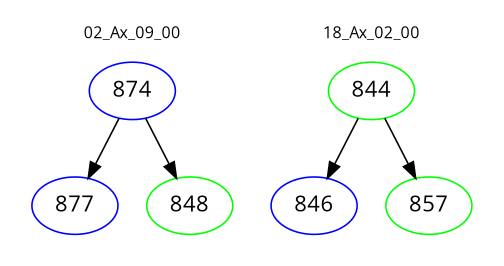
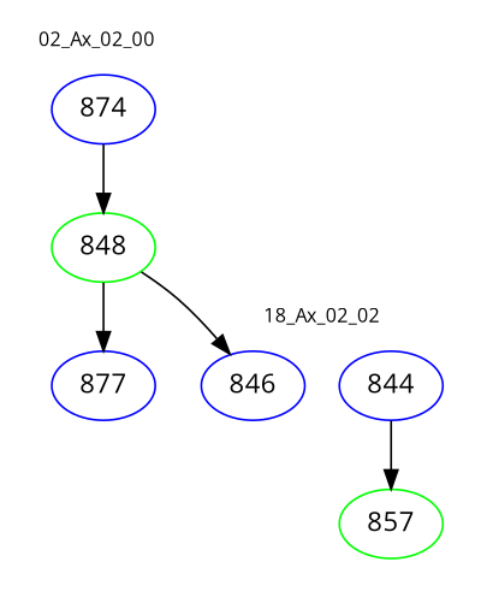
  digraph {
    fontname="Open Sans"
    node [color=blue fontname="Open Sans"]
    edge [color=black fontname="Open Sans"]
    n1 [label=874]
    n2 [label=877]
    n3 [color=green label=848]
-   n4 [color=green label=844]
+   n4 [label=844]
    n5 [label=846]
    n6 [color=green label=857]
    subgraph cluster_1 {
      color=white
      fontsize=10
-     label="02_Ax_09_00"
+     label="02_Ax_02_00"
      n1
      n2
      n3
    }
    subgraph cluster_2 {
      color=white
      fontsize=10
-     label="18_Ax_02_00"
+     label="18_Ax_02_02"
      n4
      n5
      n6
    }
-   n1 -> n2
+   n3 -> n2
    n1 -> n3
-   n4 -> n5
+   n3 -> n5
    n4 -> n6
  }
